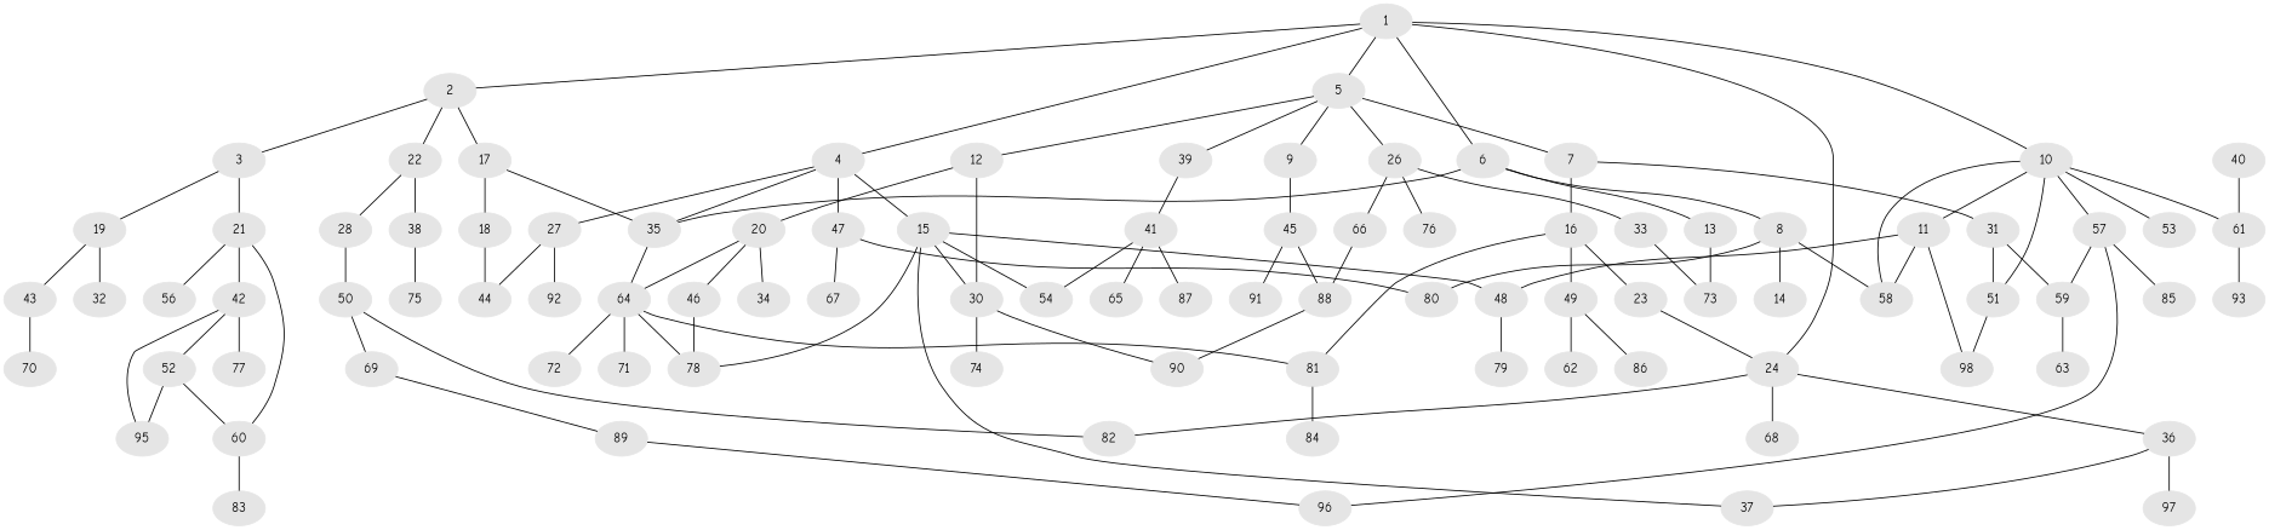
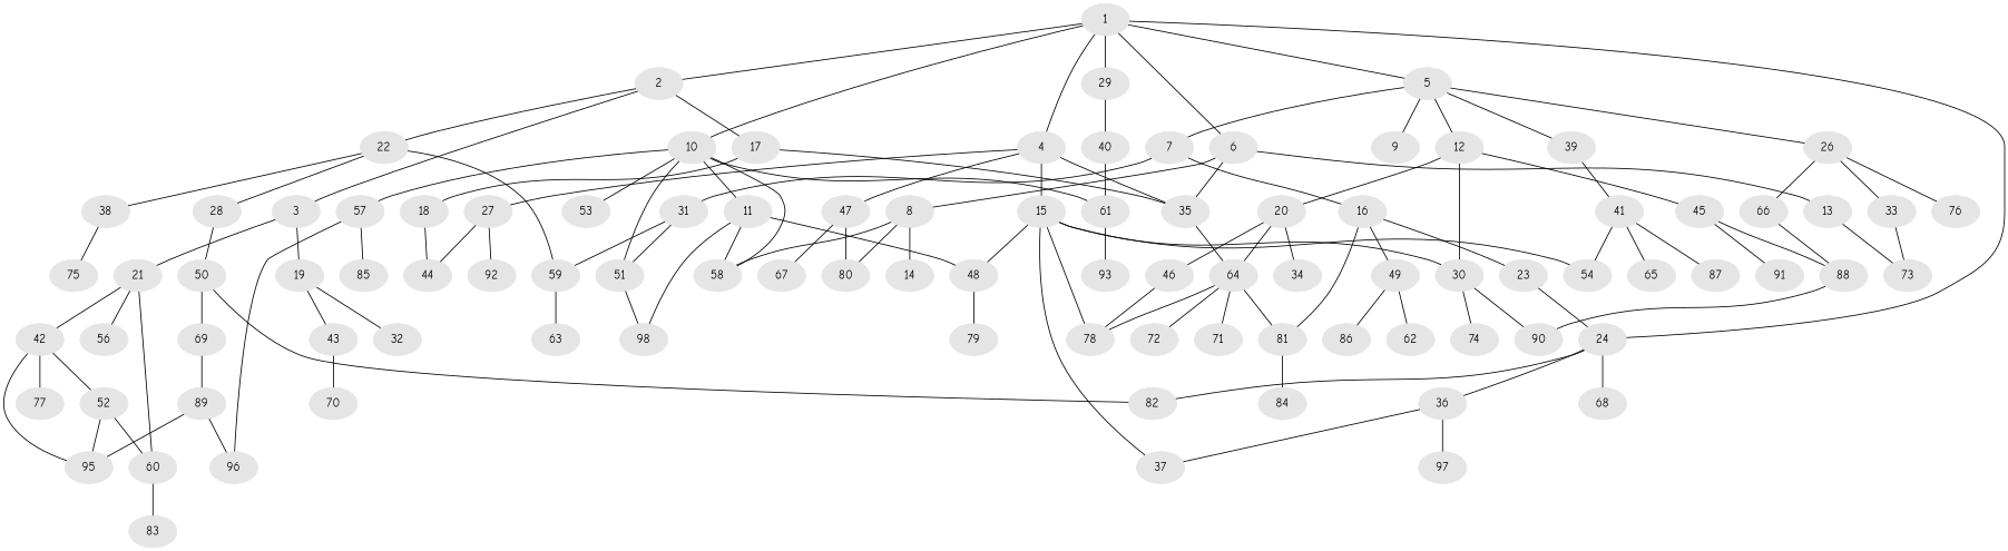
  graph {
    fontname="Comic Neue"
    node [color=gray90 fontname="Comic Neue" style=filled]
    edge [fontname="Comic Neue"]
    1
    2
    4
    5
    6
    10
    24
+   29
    3
    17
    22
    15
    27
    35
    47
    7
    9
    12
    26
    39
    8
    13
    58
    11
    51
    53
    57
    61
    36
    68
    82
    40
    19
    21
    18
    28
    38
    59
    32
    43
    42
    56
    60
    48
    30
    37
    54
    78
    44
    92
    64
    80
    67
    16
    31
    20
    45
    33
    66
    76
    41
    14
    73
    23
    49
    81
    98
    85
    96
    93
    79
    34
    46
    74
    90
    88
    91
    62
    86
    84
    70
    71
    72
    52
    77
    95
    83
    50
    75
    63
    97
    69
    65
    87
    89
    1 -- 2
    1 -- 4
    1 -- 5
    1 -- 6
    1 -- 10
    1 -- 24
+   1 -- 29
    2 -- 3
    2 -- 17
    2 -- 22
    4 -- 15
    4 -- 27
    4 -- 35
    4 -- 47
    5 -- 7
    5 -- 9
    5 -- 12
    5 -- 26
    5 -- 39
    6 -- 35
    6 -- 8
    6 -- 13
    10 -- 58
    10 -- 11
    10 -- 51
    10 -- 53
    10 -- 57
    10 -- 61
    24 -- 36
    24 -- 68
    24 -- 82
+   29 -- 40
    3 -- 19
    3 -- 21
    17 -- 35
    17 -- 18
    22 -- 28
    22 -- 38
-   57 -- 59
+   22 -- 59
    15 -- 48
    15 -- 30
    15 -- 37
    15 -- 54
    15 -- 78
    27 -- 44
    27 -- 92
    35 -- 64
    47 -- 80
    47 -- 67
    7 -- 16
    7 -- 31
    12 -- 30
    12 -- 20
-   9 -- 45
+   12 -- 45
    26 -- 33
    26 -- 66
    26 -- 76
    39 -- 41
    8 -- 58
    8 -- 80
    8 -- 14
    13 -- 73
    11 -- 58
    11 -- 48
    11 -- 98
    51 -- 98
    57 -- 85
    57 -- 96
    61 -- 93
    36 -- 37
    36 -- 97
    40 -- 61
    19 -- 32
    19 -- 43
    21 -- 42
    21 -- 56
    21 -- 60
    18 -- 44
    28 -- 50
    38 -- 75
    59 -- 63
    43 -- 70
    42 -- 52
    42 -- 77
    42 -- 95
    60 -- 83
    48 -- 79
    30 -- 74
    30 -- 90
    64 -- 78
    64 -- 81
    64 -- 71
    64 -- 72
    16 -- 23
    16 -- 49
    16 -- 81
    31 -- 51
    31 -- 59
    20 -- 64
    20 -- 34
    20 -- 46
    45 -- 88
    45 -- 91
    33 -- 73
    66 -- 88
    41 -- 54
    41 -- 65
    41 -- 87
    23 -- 24
    49 -- 62
    49 -- 86
    81 -- 84
    46 -- 78
    88 -- 90
    52 -- 60
    52 -- 95
    50 -- 82
    50 -- 69
    69 -- 89
    89 -- 96
+   89 -- 95
  }
